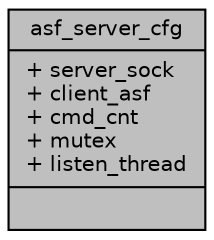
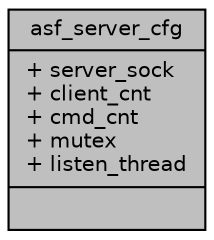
  digraph {
-   n1 [color=black fillcolor=grey75 fontcolor=black fontname=Helvetica fontsize=10 height=0.2 label="{asf_server_cfg\n|+ server_sock\l+ client_asf\l+ cmd_cnt\l+ mutex\l+ listen_thread\l|}" shape=record style=filled width=0.4]
+   n1 [color=black fillcolor=grey75 fontcolor=black fontname=Helvetica fontsize=10 height=0.2 label="{asf_server_cfg\n|+ server_sock\l+ client_cnt\l+ cmd_cnt\l+ mutex\l+ listen_thread\l|}" shape=record style=filled width=0.4]
  }
